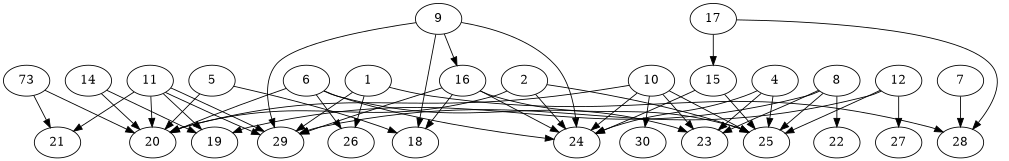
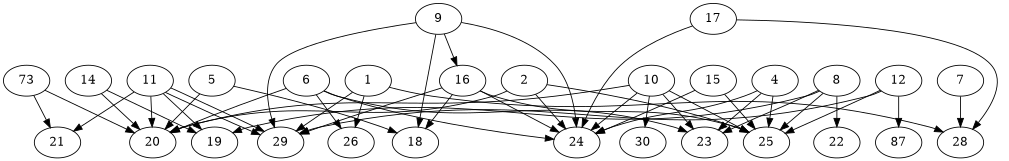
  digraph {
    node [alpha=0.17]
    1 [alpha=0.19 expect_size=13876224]
    26 [alpha=0.09 expect_size=45173760]
    28 [alpha=0.12 expect_size=11173888]
    29 [alpha=0.18 expect_size=21419008]
    2 [expect_size=39786496]
    20 [alpha=0.11 expect_size=17990656]
    24 [alpha=0.03 expect_size=48225280]
    25 [alpha=0.07 expect_size=41871360]
    4 [alpha=0.03 expect_size=38493184]
    23 [alpha=0.10 expect_size=15712256]
    5 [alpha=0.04 expect_size=33053696]
    18 [alpha=0.04 expect_size=43298816]
    6 [expect_size=45546496]
    7 [alpha=0.08 expect_size=49306624]
    8 [alpha=0.03 expect_size=10653696]
    19 [alpha=0.13 expect_size=50174976]
    22 [alpha=0.11 expect_size=24566784]
    9 [alpha=0.06 expect_size=14499840]
    16 [alpha=0.06 expect_size=30903296]
    10 [alpha=0.13 expect_size=49957888]
    30 [alpha=0.04 expect_size=51103744]
    11 [alpha=0.10 expect_size=18485248]
    21 [alpha=0.14 expect_size=48880640]
    12 [alpha=0.16 expect_size=15437824]
-   27 [alpha=0.09 expect_size=11761664]
+   27 [alpha=0.09 expect_size=11761664 label=87]
    n26 [alpha=0.14 expect_size=8866816 label=73]
    14 [expect_size=14475264]
    15 [alpha=0.01 expect_size=22449152]
    17 [alpha=0.20 expect_size=23378944]
    1 -> 26
    1 -> 28
    1 -> 29
    2 -> 20
    2 -> 24
    2 -> 25
    4 -> 24
    4 -> 25
    4 -> 23
    5 -> 20
    5 -> 18
    6 -> 26
    6 -> 20
    6 -> 24
    6 -> 23
    7 -> 28
    8 -> 25
    8 -> 23
    8 -> 19
    8 -> 22
    9 -> 29
    9 -> 24
    9 -> 18
    9 -> 16
    16 -> 29
    16 -> 24
    16 -> 25
    16 -> 18
    10 -> 20
    10 -> 24
    10 -> 25
    10 -> 23
    10 -> 30
    11 -> 29
    11 -> 29
    11 -> 20
    11 -> 19
    11 -> 21
    12 -> 29
    12 -> 25
    12 -> 27
    n26 -> 20
    n26 -> 21
    14 -> 20
    14 -> 19
    15 -> 24
    15 -> 25
    17 -> 28
-   17 -> 15
+   17 -> 24
  }
